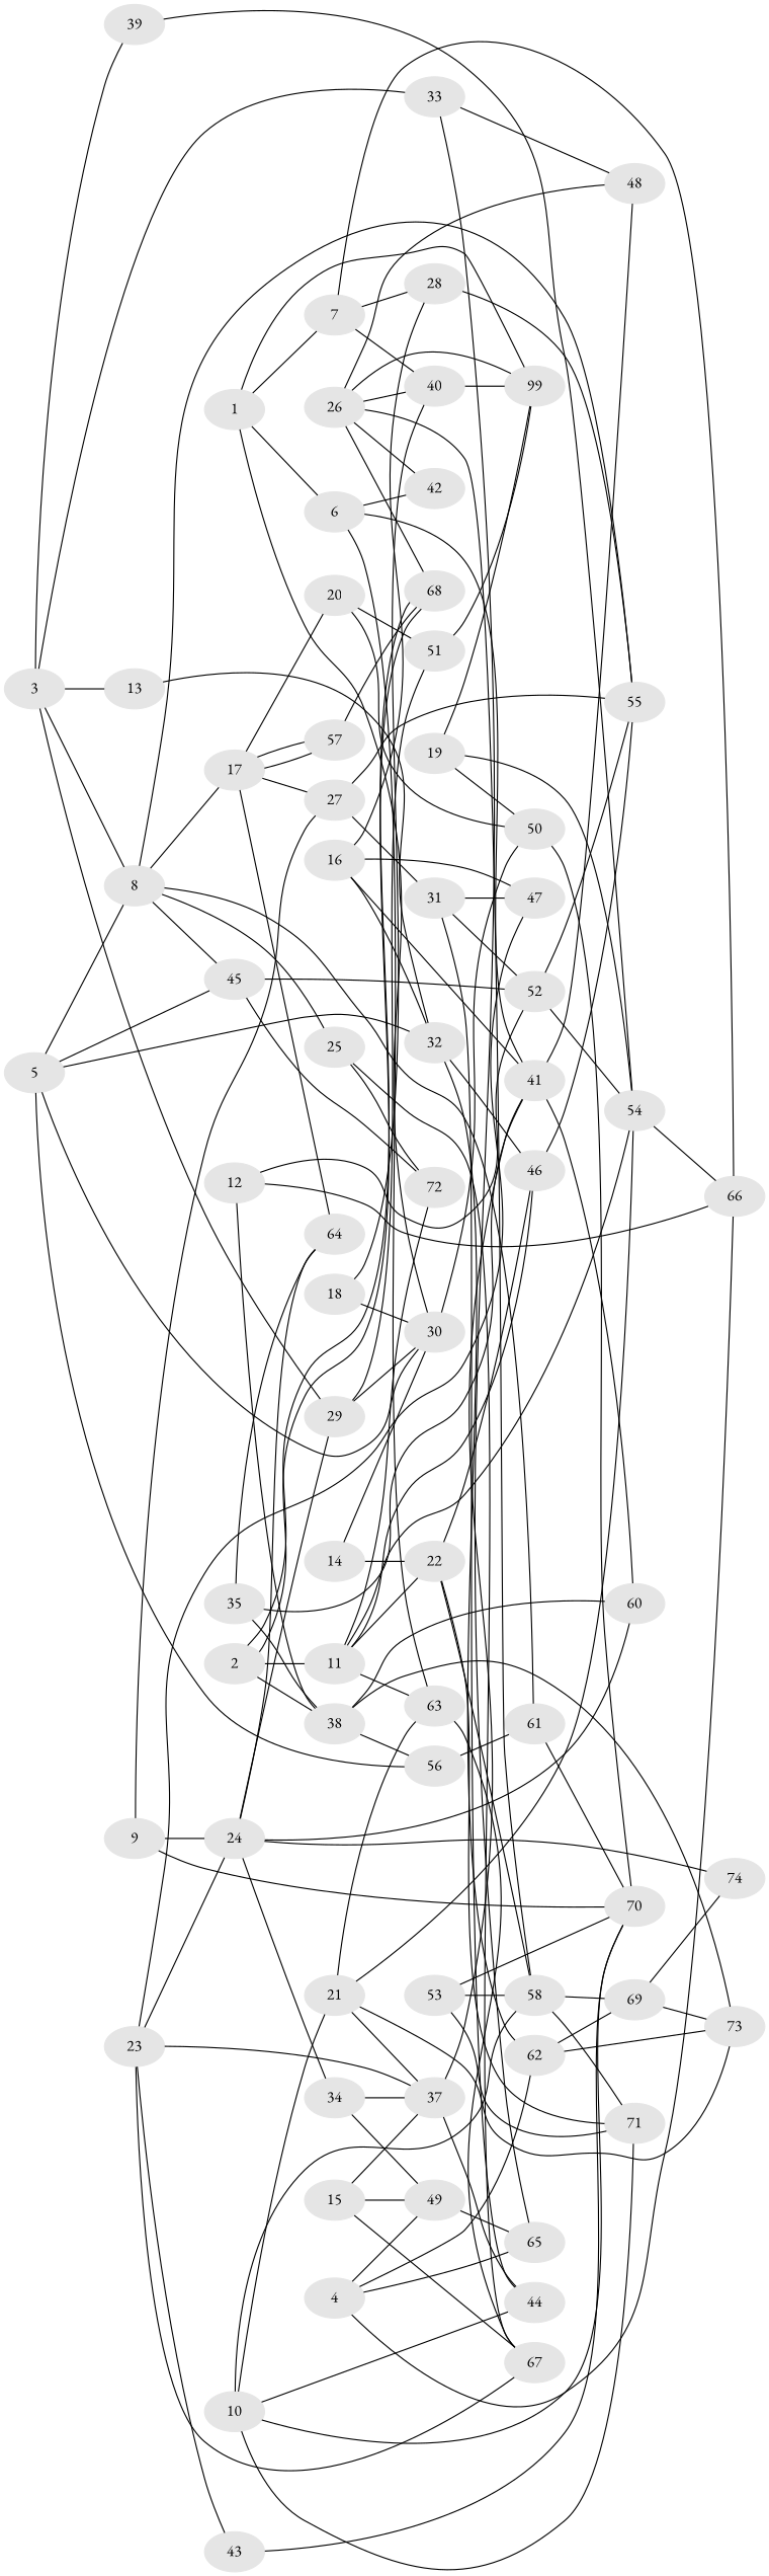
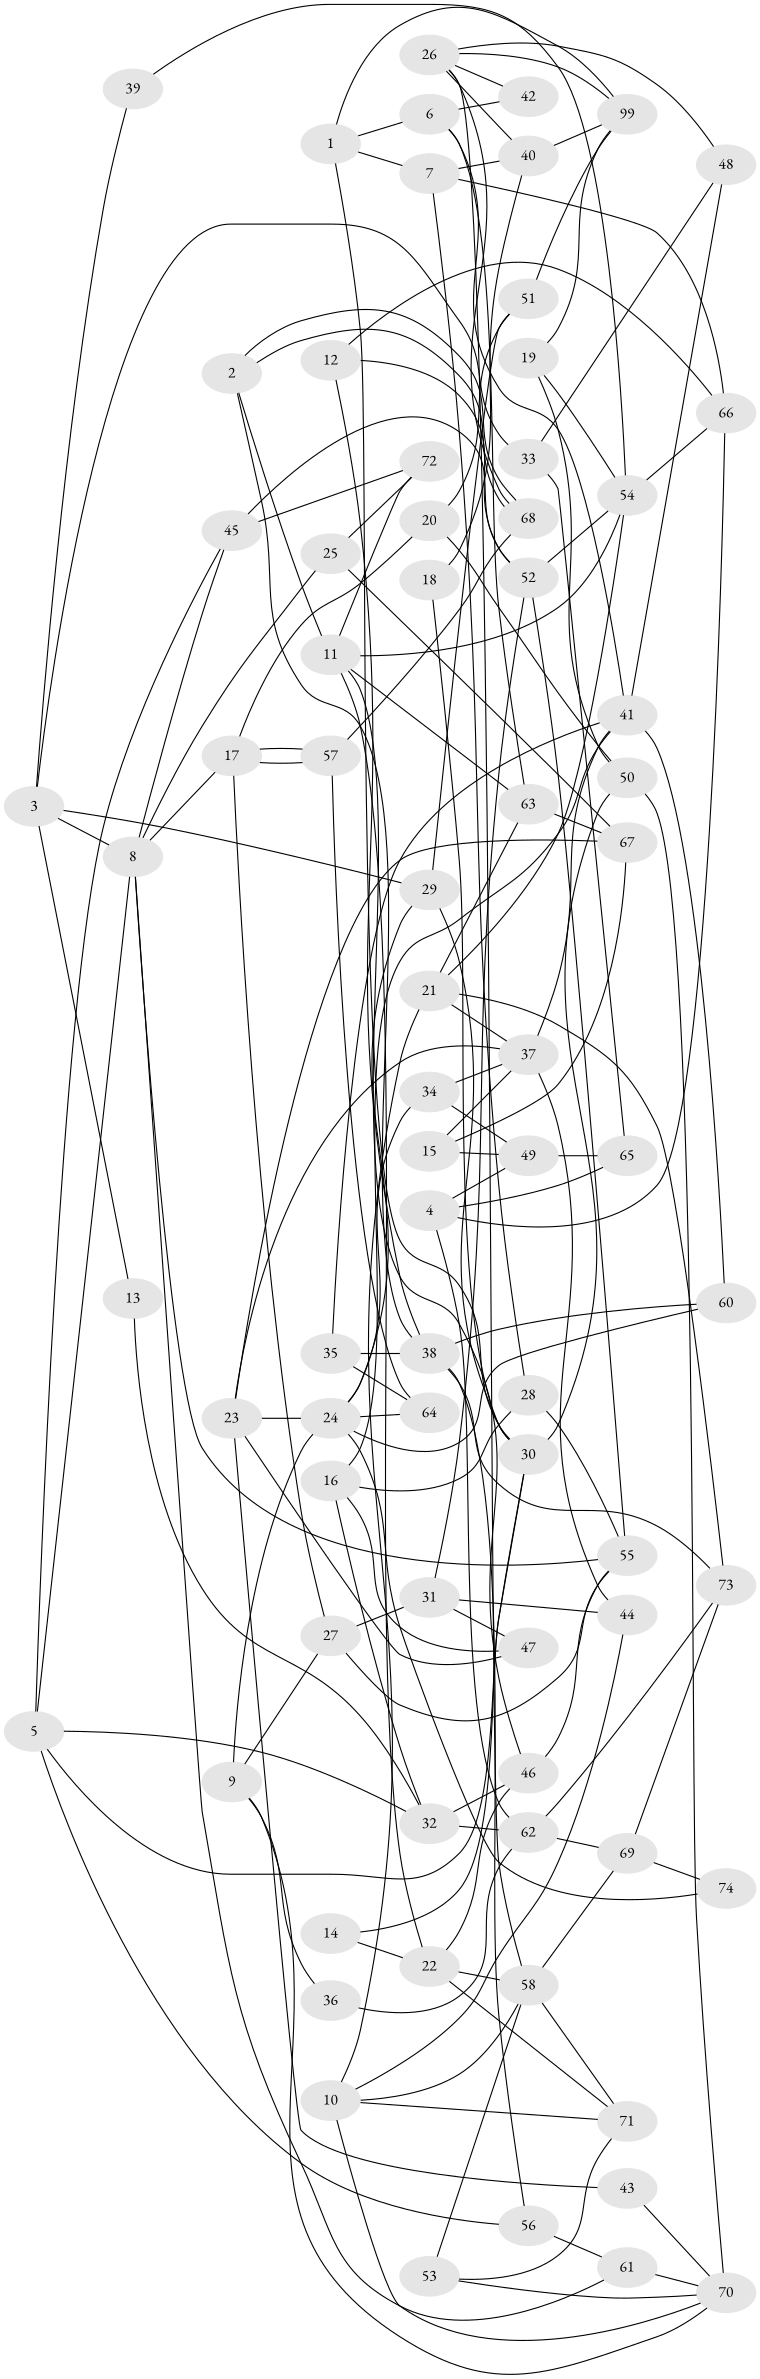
  graph {
    fontname="EB Garamond"
    rankdir=LR
    node [color=gray90 fontname="EB Garamond" style=filled]
    edge [fontname="EB Garamond"]
    1
    6
    7
    30
    n5 [label=99]
    41
    42
    63
    66
    28
    40
    50
    2
    11
    38
    68
    22
    46
    54
    72
    56
    73
    60
    3
    8
    13
    29
    33
    39
    45
    17
    25
    55
    61
    32
    51
    65
    48
    4
    49
    62
    69
    5
    52
    67
    27
    20
    57
    64
    70
    9
    24
+   36
    34
    74
    31
    10
    21
    44
    58
    71
    37
    12
    14
    15
    16
    47
    18
    19
    23
    43
    26
    35
    53
    1 -- 6
    1 -- 7
    1 -- 30
    1 -- n5
    6 -- 41
    6 -- 42
    6 -- 63
    7 -- 66
    7 -- 28
    7 -- 40
    30 -- 50
    41 -- 60
    41 -- 48
    63 -- 67
    28 -- 55
    40 -- n5
    50 -- 70
    2 -- 11
    2 -- 38
    2 -- 68
    2 -- 68
    11 -- 63
    11 -- 22
    11 -- 46
    11 -- 54
    11 -- 72
    38 -- 56
    38 -- 73
    38 -- 60
    22 -- 46
    22 -- 58
    22 -- 71
    46 -- 55
    54 -- 66
    56 -- 61
    3 -- 8
    3 -- 13
    3 -- 29
    3 -- 33
    3 -- 39
    8 -- 45
    8 -- 17
    8 -- 25
    8 -- 55
    8 -- 61
    13 -- 32
    29 -- 30
    29 -- 51
    33 -- 65
    33 -- 48
    39 -- 54
    45 -- 72
    45 -- 52
    17 -- 27
    17 -- 20
    17 -- 57
    17 -- 57
-   17 -- 64
+   57 -- 64
    25 -- 72
    25 -- 67
    61 -- 70
    32 -- 46
    32 -- 62
    51 -- n5
    4 -- 66
    4 -- 65
    4 -- 49
    4 -- 62
    49 -- 65
    62 -- 73
    62 -- 69
    69 -- 73
    69 -- 74
    5 -- 30
    5 -- 56
    5 -- 8
    5 -- 45
    5 -- 32
    52 -- 54
    52 -- 55
    27 -- 55
    27 -- 31
    20 -- 50
    20 -- 51
    57 -- 68
    9 -- 27
    9 -- 70
    9 -- 24
+   9 -- 36
    24 -- 60
    24 -- 29
    24 -- 64
    24 -- 34
    24 -- 74
+   36 -- 62
    34 -- 49
    34 -- 37
    31 -- 52
    31 -- 44
    31 -- 47
    10 -- 70
    10 -- 21
    10 -- 44
    10 -- 58
    10 -- 71
    21 -- 63
    21 -- 54
    21 -- 73
    21 -- 37
    58 -- 69
    58 -- 71
    37 -- 41
    37 -- 44
    12 -- 66
    12 -- 38
    12 -- 52
    14 -- 30
    14 -- 22
    15 -- 49
    15 -- 67
    15 -- 37
    16 -- 41
    16 -- 28
    16 -- 32
    16 -- 47
    18 -- 30
    18 -- 40
    19 -- n5
    19 -- 50
    19 -- 54
    23 -- 67
    23 -- 24
    23 -- 37
    23 -- 47
    23 -- 43
    43 -- 70
    26 -- n5
    26 -- 42
    26 -- 40
    26 -- 68
    26 -- 48
    26 -- 58
    35 -- 41
    35 -- 38
    35 -- 64
    53 -- 70
    53 -- 58
    53 -- 71
  }
